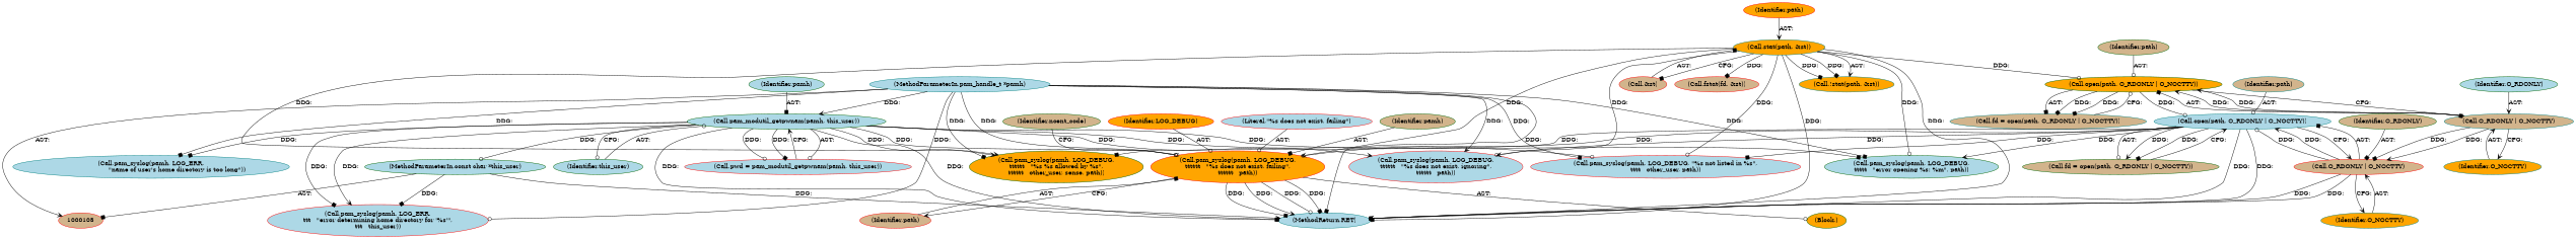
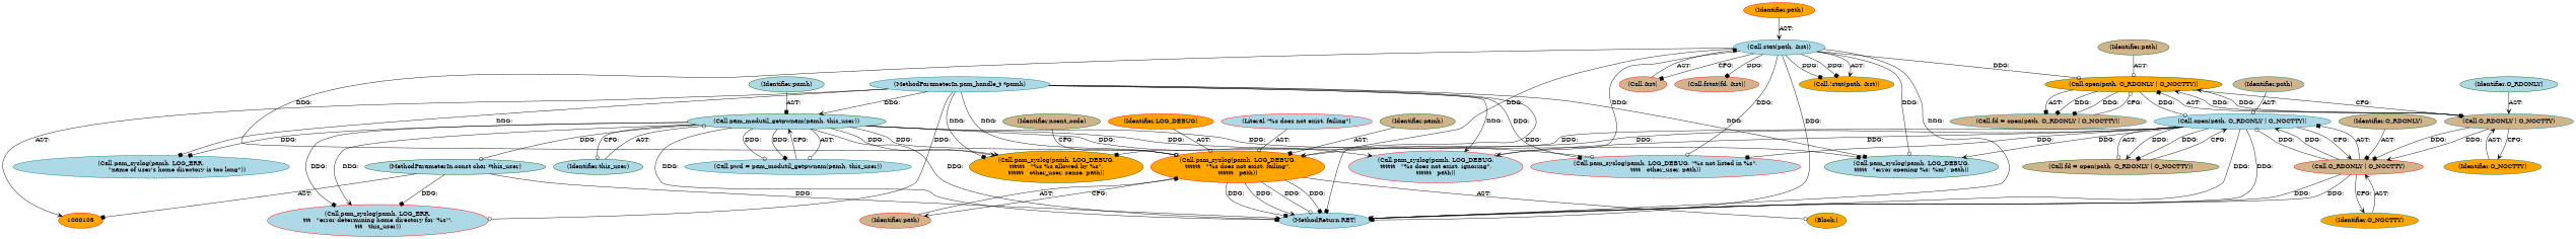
  digraph {
    node [color=darkgreen fillcolor=lightblue style=filled]
    edge [arrowhead=box]
    n1 [color=red fillcolor=orange label="(Call,pam_syslog(pamh, LOG_DEBUG,\n\t\t\t\t\t\t   \"%s does not exist, failing\",\n\t\t\t\t\t\t   path))"]
    n2 [fillcolor=orange label="(Block,)"]
    n3 [color=teal label="(MethodReturn,RET)"]
    n4 [color=red fillcolor=tan label="(Identifier,path)"]
    n5 [label="(Call,pam_modutil_getpwnam(pamh, this_user))"]
    n6 [label="(Identifier,this_user)"]
    n7 [color=red label="(Call,pam_syslog(pamh, LOG_DEBUG,\n\t\t\t\t\t\t   \"%s does not exist, ignoring\",\n\t\t\t\t\t\t   path))"]
    n8 [color=red label="(Call,pam_syslog(pamh, LOG_ERR,\n\t\t\t   \"error determining home directory for '%s'\",\n\t\t\t   this_user))"]
    n9 [label="(Call,pam_syslog(pamh, LOG_DEBUG,\n\t\t\t\t\t   \"error opening %s: %m\", path))"]
    n10 [fillcolor=orange label="(Call,pam_syslog(pamh, LOG_DEBUG,\n\t\t\t\t\t\t   \"%s %s allowed by %s\",\n\t\t\t\t\t\t   other_user, sense, path))"]
-   n11 [color=red label="(Call,pwd = pam_modutil_getpwnam(pamh, this_user))"]
+   n11 [color=teal label="(Call,pwd = pam_modutil_getpwnam(pamh, this_user))"]
    n12 [color=teal label="(Call,pam_syslog(pamh, LOG_ERR,\n                           \"name of user's home directory is too long\"))"]
    n13 [color=red label="(Call,pam_syslog(pamh, LOG_DEBUG, \"%s not listed in %s\",\n\t\t\t\t   other_user, path))"]
    n14 [label="(MethodParameterIn,const char *this_user)"]
    n15 [color=teal label="(MethodParameterIn,pam_handle_t *pamh)"]
-   1000105 [color=red fillcolor=tan]
-   n17 [color=teal fillcolor=orange label="(Call,stat(path, &st))"]
+   1000105 [color=red fillcolor=orange]
+   n17 [color=teal label="(Call,stat(path, &st))"]
    n18 [fillcolor=orange label="(Call,open(path, O_RDONLY | O_NOCTTY))"]
    n19 [color=red fillcolor=tan label="(Call,&st)"]
    n20 [color=red fillcolor=tan label="(Call,fstat(fd, &st))"]
    n21 [color=teal fillcolor=orange label="(Call,!stat(path, &st))"]
    n22 [color=teal label="(Call,open(path, O_RDONLY | O_NOCTTY))"]
    n23 [color=teal fillcolor=tan label="(Call,O_RDONLY | O_NOCTTY)"]
    n24 [color=teal fillcolor=tan label="(Call,fd = open(path, O_RDONLY | O_NOCTTY))"]
    n25 [color=red fillcolor=tan label="(Call,O_RDONLY | O_NOCTTY)"]
    n26 [fillcolor=tan label="(Call,fd = open(path, O_RDONLY | O_NOCTTY))"]
    n27 [color=teal fillcolor=orange label="(Identifier,O_NOCTTY)"]
    n28 [color=teal fillcolor=orange label="(Identifier,O_NOCTTY)"]
    n29 [color=red fillcolor=orange label="(Identifier,LOG_DEBUG)"]
    n30 [label="(Identifier,pamh)"]
    n31 [color=red label="(Literal,\"%s does not exist, failing\")"]
    n32 [fillcolor=tan label="(Identifier,pamh)"]
    n33 [fillcolor=tan label="(Identifier,path)"]
    n34 [fillcolor=tan label="(Identifier,noent_code)"]
    n35 [fillcolor=tan label="(Identifier,O_RDONLY)"]
    n36 [color=teal fillcolor=tan label="(Identifier,path)"]
    n37 [label="(Identifier,O_RDONLY)"]
    n38 [color=red fillcolor=orange label="(Identifier,path)"]
    n1 -> n2 [arrowhead=odot label="AST: "]
    n1 -> n3 [label="DDG: "]
    n1 -> n3 [arrowhead=vee label="DDG: "]
    n1 -> n3 [arrowhead=odot label="DDG: "]
    n1 -> n3 [label="DDG: "]
    n1 -> n4 [arrowhead=vee label="CFG: "]
    n4 -> n1 [label="AST: "]
    n5 -> n1 [arrowhead=odot label="DDG: "]
    n5 -> n3 [label="DDG: "]
    n5 -> n3 [label="DDG: "]
    n5 -> n6 [arrowhead=odot label="CFG: "]
    n5 -> n7 [arrowhead=vee label="DDG: "]
    n5 -> n8 [label="DDG: "]
    n5 -> n8 [arrowhead=vee label="DDG: "]
    n5 -> n9 [label="DDG: "]
    n5 -> n10 [arrowhead=vee label="DDG: "]
    n5 -> n11 [arrowhead=odot label="AST: "]
    n5 -> n11 [arrowhead=odot label="DDG: "]
    n5 -> n11 [label="DDG: "]
    n5 -> n12 [label="DDG: "]
    n5 -> n13 [arrowhead=odot label="DDG: "]
    n5 -> n14 [arrowhead=odot label="DDG: "]
    n6 -> n5 [arrowhead=odot label="AST: "]
    n11 -> n5 [arrowhead=vee label="CFG: "]
    n14 -> n3 [arrowhead=vee label="DDG: "]
    n14 -> n8 [label="DDG: "]
    n14 -> 1000105 [label="AST: "]
    n15 -> n1 [arrowhead=odot label="DDG: "]
    n15 -> n3 [label="DDG: "]
    n15 -> n5 [arrowhead=vee label="DDG: "]
    n15 -> n7 [arrowhead=vee label="DDG: "]
    n15 -> n8 [arrowhead=odot label="DDG: "]
    n15 -> n9 [label="DDG: "]
    n15 -> n10 [label="DDG: "]
    n15 -> n12 [label="DDG: "]
    n15 -> n13 [label="DDG: "]
    n15 -> 1000105 [arrowhead=vee label="AST: "]
    n17 -> n1 [arrowhead=vee label="DDG: "]
    n17 -> n3 [label="DDG: "]
    n17 -> n3 [label="DDG: "]
    n17 -> n7 [arrowhead=vee label="DDG: "]
    n17 -> n9 [arrowhead=odot label="DDG: "]
    n17 -> n10 [arrowhead=vee label="DDG: "]
    n17 -> n13 [arrowhead=odot label="DDG: "]
    n17 -> n18 [arrowhead=odot label="DDG: "]
    n17 -> n19 [label="CFG: "]
    n17 -> n20 [label="DDG: "]
    n17 -> n21 [arrowhead=vee label="AST: "]
    n17 -> n21 [label="DDG: "]
    n17 -> n21 [label="DDG: "]
    n18 -> n22 [arrowhead=odot label="DDG: "]
    n18 -> n23 [label="CFG: "]
    n18 -> n24 [label="AST: "]
    n18 -> n24 [label="DDG: "]
    n18 -> n24 [label="DDG: "]
    n19 -> n17 [label="AST: "]
    n22 -> n1 [arrowhead=odot label="DDG: "]
    n22 -> n3 [arrowhead=vee label="DDG: "]
    n22 -> n3 [label="DDG: "]
    n22 -> n7 [arrowhead=odot label="DDG: "]
    n22 -> n9 [arrowhead=vee label="DDG: "]
    n22 -> n10 [label="DDG: "]
    n22 -> n13 [label="DDG: "]
    n22 -> n25 [arrowhead=vee label="CFG: "]
    n22 -> n26 [arrowhead=odot label="AST: "]
    n22 -> n26 [arrowhead=vee label="DDG: "]
    n22 -> n26 [label="DDG: "]
    n23 -> n18 [label="AST: "]
    n23 -> n18 [arrowhead=vee label="DDG: "]
    n23 -> n18 [arrowhead=vee label="DDG: "]
    n23 -> n25 [label="DDG: "]
    n23 -> n25 [arrowhead=vee label="DDG: "]
    n23 -> n28 [arrowhead=vee label="CFG: "]
    n24 -> n18 [arrowhead=odot label="CFG: "]
    n25 -> n3 [arrowhead=vee label="DDG: "]
    n25 -> n3 [arrowhead=odot label="DDG: "]
    n25 -> n22 [label="AST: "]
    n25 -> n22 [arrowhead=odot label="DDG: "]
    n25 -> n22 [arrowhead=vee label="DDG: "]
    n25 -> n27 [arrowhead=vee label="CFG: "]
    n26 -> n22 [arrowhead=vee label="CFG: "]
    n27 -> n25 [arrowhead=vee label="AST: "]
    n28 -> n23 [arrowhead=vee label="AST: "]
    n29 -> n1 [arrowhead=odot label="AST: "]
    n30 -> n5 [label="AST: "]
    n31 -> n1 [arrowhead=odot label="AST: "]
    n32 -> n1 [label="AST: "]
    n33 -> n18 [arrowhead=odot label="AST: "]
    n34 -> n1 [arrowhead=odot label="CFG: "]
    n35 -> n25 [label="AST: "]
    n36 -> n22 [arrowhead=odot label="AST: "]
    n37 -> n23 [arrowhead=vee label="AST: "]
    n38 -> n17 [arrowhead=vee label="AST: "]
  }
